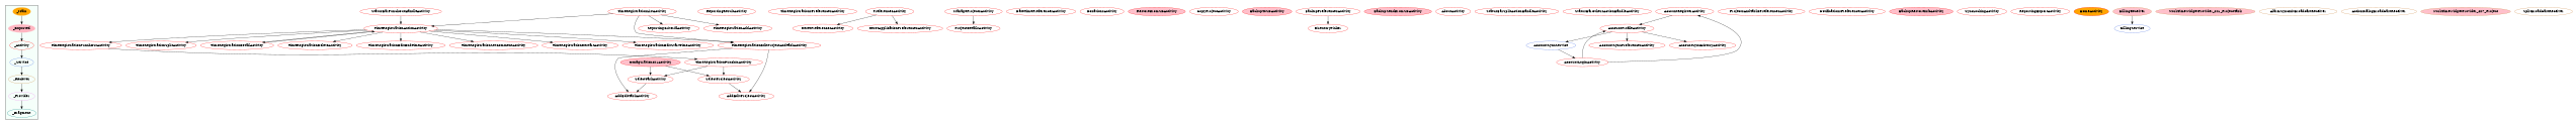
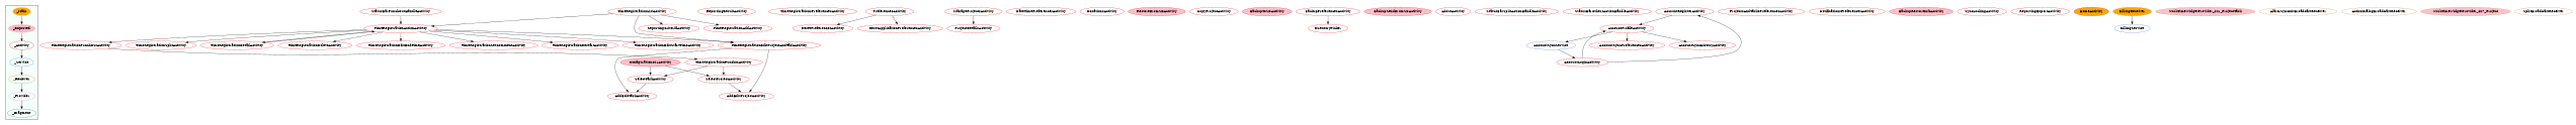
  digraph {
    node [color=red]
    _Activity
    _Service [color=royalblue]
    _Reciever [color=peru]
    _Provider [color=violet]
    _Fragment [color=teal]
    _Main [color=mintcream fillcolor=orange style=filled]
    _Exported [color=mintcream fillcolor=lightpink style=filled]
    TimeRegistrationPunchInActivity
    SelectTaskActivity
    SelectProjectActivity
    AddEditTaskActivity
    AddEditProjectActivity
    ReportingResultActivity
    TimeRegistrationsPreferencesActivity
    TimeRegistrationListActivity
    TimeRegistrationActionActivity
    ReportingCriteriaActivity
    TimeRegistrationAddActivity
    TimeRegistrationEditProjectAndTaskActivity
    TimeRegistrationSplitActivity
    TimeRegistrationDetailActivity
    TimeRegistrationDeleteActivity
    TimeRegistrationEditEndTimeActivity
    TimeRegistrationPunchOutActivity
    TimeRegistrationSetCommentActivity
    TimeRegistrationRestartActivity
    TimeRegistrationEditStartTimeActivity
    PreferencesActivity
    ResetPreferencesActivity
    ResetApplicationPreferencesActivity
    ManageProjectsActivity
    ProjectDetailsActivity
    DateTimePreferencesActivity
    DonationsActivity
    RestoreFromSDActivity [fillcolor=pink style=filled]
    CopyProjectActivity
    Configuration2x1Activity [fillcolor=pink style=filled]
    BackupToSDActivity [fillcolor=pink style=filled]
    BackupPreferencesActivity
    DirectoryPicker
    BackupSendFromSDActivity [fillcolor=pink style=filled]
    AboutActivity
    StatusBarSplitActionHandleActivity
    StatusBarOthersActionHandleActivity
    AccountRegisterActivity
    AccountProfileActivity
    AccountSyncPreferencesActivity
    AccountSyncHistoryActivity
    AccountSyncService [color=royalblue]
    ProjectsAndTasksPreferencesActivity
    AccountLoginActivity
    NotificationsPreferencesActivity
    BackupRestoreInfoActivity [fillcolor=pink style=filled]
    SyncLockingActivity
    ReportingExportActivity
    HomeActivity [fillcolor=orange style=filled]
    StatusBarPunchOutHandleActivity
    BillingService [color=royalblue]
    WorkTimeWidgetProvider_2x1_ProjectTask [color=peru fillcolor=pink style=filled]
-   BillingReceiver [color=peru fillcolor=pink style=filled]
+   BillingReceiver [color=peru fillcolor=orange style=filled]
    AlarmSyncInitBroadcastReceiver [color=peru]
    ActionDialogBroadCastReceiver [color=peru]
    n63 [color=peru fillcolor=pink label=WorkTimeWidgetProvider_2x7_Project style=filled]
    SplitBroadCastReceiver [color=peru]
    subgraph cluster_1 {
      bgcolor=mintcream
      _Activity
      _Service
      _Reciever
      _Provider
      _Fragment
      _Main
      _Exported
    }
    _Activity -> _Service
    _Service -> _Reciever
    _Reciever -> _Provider
    _Provider -> _Fragment
    _Main -> _Exported
    _Exported -> _Activity
    TimeRegistrationPunchInActivity -> SelectTaskActivity
    TimeRegistrationPunchInActivity -> SelectProjectActivity
    SelectTaskActivity -> AddEditTaskActivity
    SelectProjectActivity -> AddEditProjectActivity
    TimeRegistrationListActivity -> TimeRegistrationActionActivity
    TimeRegistrationListActivity -> ReportingCriteriaActivity
    TimeRegistrationListActivity -> TimeRegistrationAddActivity
    TimeRegistrationListActivity -> TimeRegistrationEditProjectAndTaskActivity
    TimeRegistrationActionActivity -> TimeRegistrationEditProjectAndTaskActivity
    TimeRegistrationActionActivity -> TimeRegistrationSplitActivity
    TimeRegistrationActionActivity -> TimeRegistrationDetailActivity
    TimeRegistrationActionActivity -> TimeRegistrationDeleteActivity
    TimeRegistrationActionActivity -> TimeRegistrationEditEndTimeActivity
    TimeRegistrationActionActivity -> TimeRegistrationPunchOutActivity
    TimeRegistrationActionActivity -> TimeRegistrationSetCommentActivity
    TimeRegistrationActionActivity -> TimeRegistrationRestartActivity
    TimeRegistrationActionActivity -> TimeRegistrationEditStartTimeActivity
    TimeRegistrationEditProjectAndTaskActivity -> AddEditTaskActivity
    TimeRegistrationEditProjectAndTaskActivity -> AddEditProjectActivity
    TimeRegistrationDetailActivity -> TimeRegistrationActionActivity
    TimeRegistrationPunchOutActivity -> TimeRegistrationPunchInActivity
    PreferencesActivity -> ResetPreferencesActivity
    PreferencesActivity -> ResetApplicationPreferencesActivity
    ManageProjectsActivity -> ProjectDetailsActivity
    Configuration2x1Activity -> SelectTaskActivity
    Configuration2x1Activity -> SelectProjectActivity
    BackupPreferencesActivity -> DirectoryPicker
    AccountRegisterActivity -> AccountProfileActivity
    AccountProfileActivity -> AccountSyncPreferencesActivity
    AccountProfileActivity -> AccountSyncHistoryActivity
    AccountProfileActivity -> AccountSyncService
    AccountSyncService -> AccountLoginActivity
    AccountLoginActivity -> AccountRegisterActivity
    AccountLoginActivity -> AccountProfileActivity
    StatusBarPunchOutHandleActivity -> TimeRegistrationActionActivity
    BillingReceiver -> BillingService
  }
